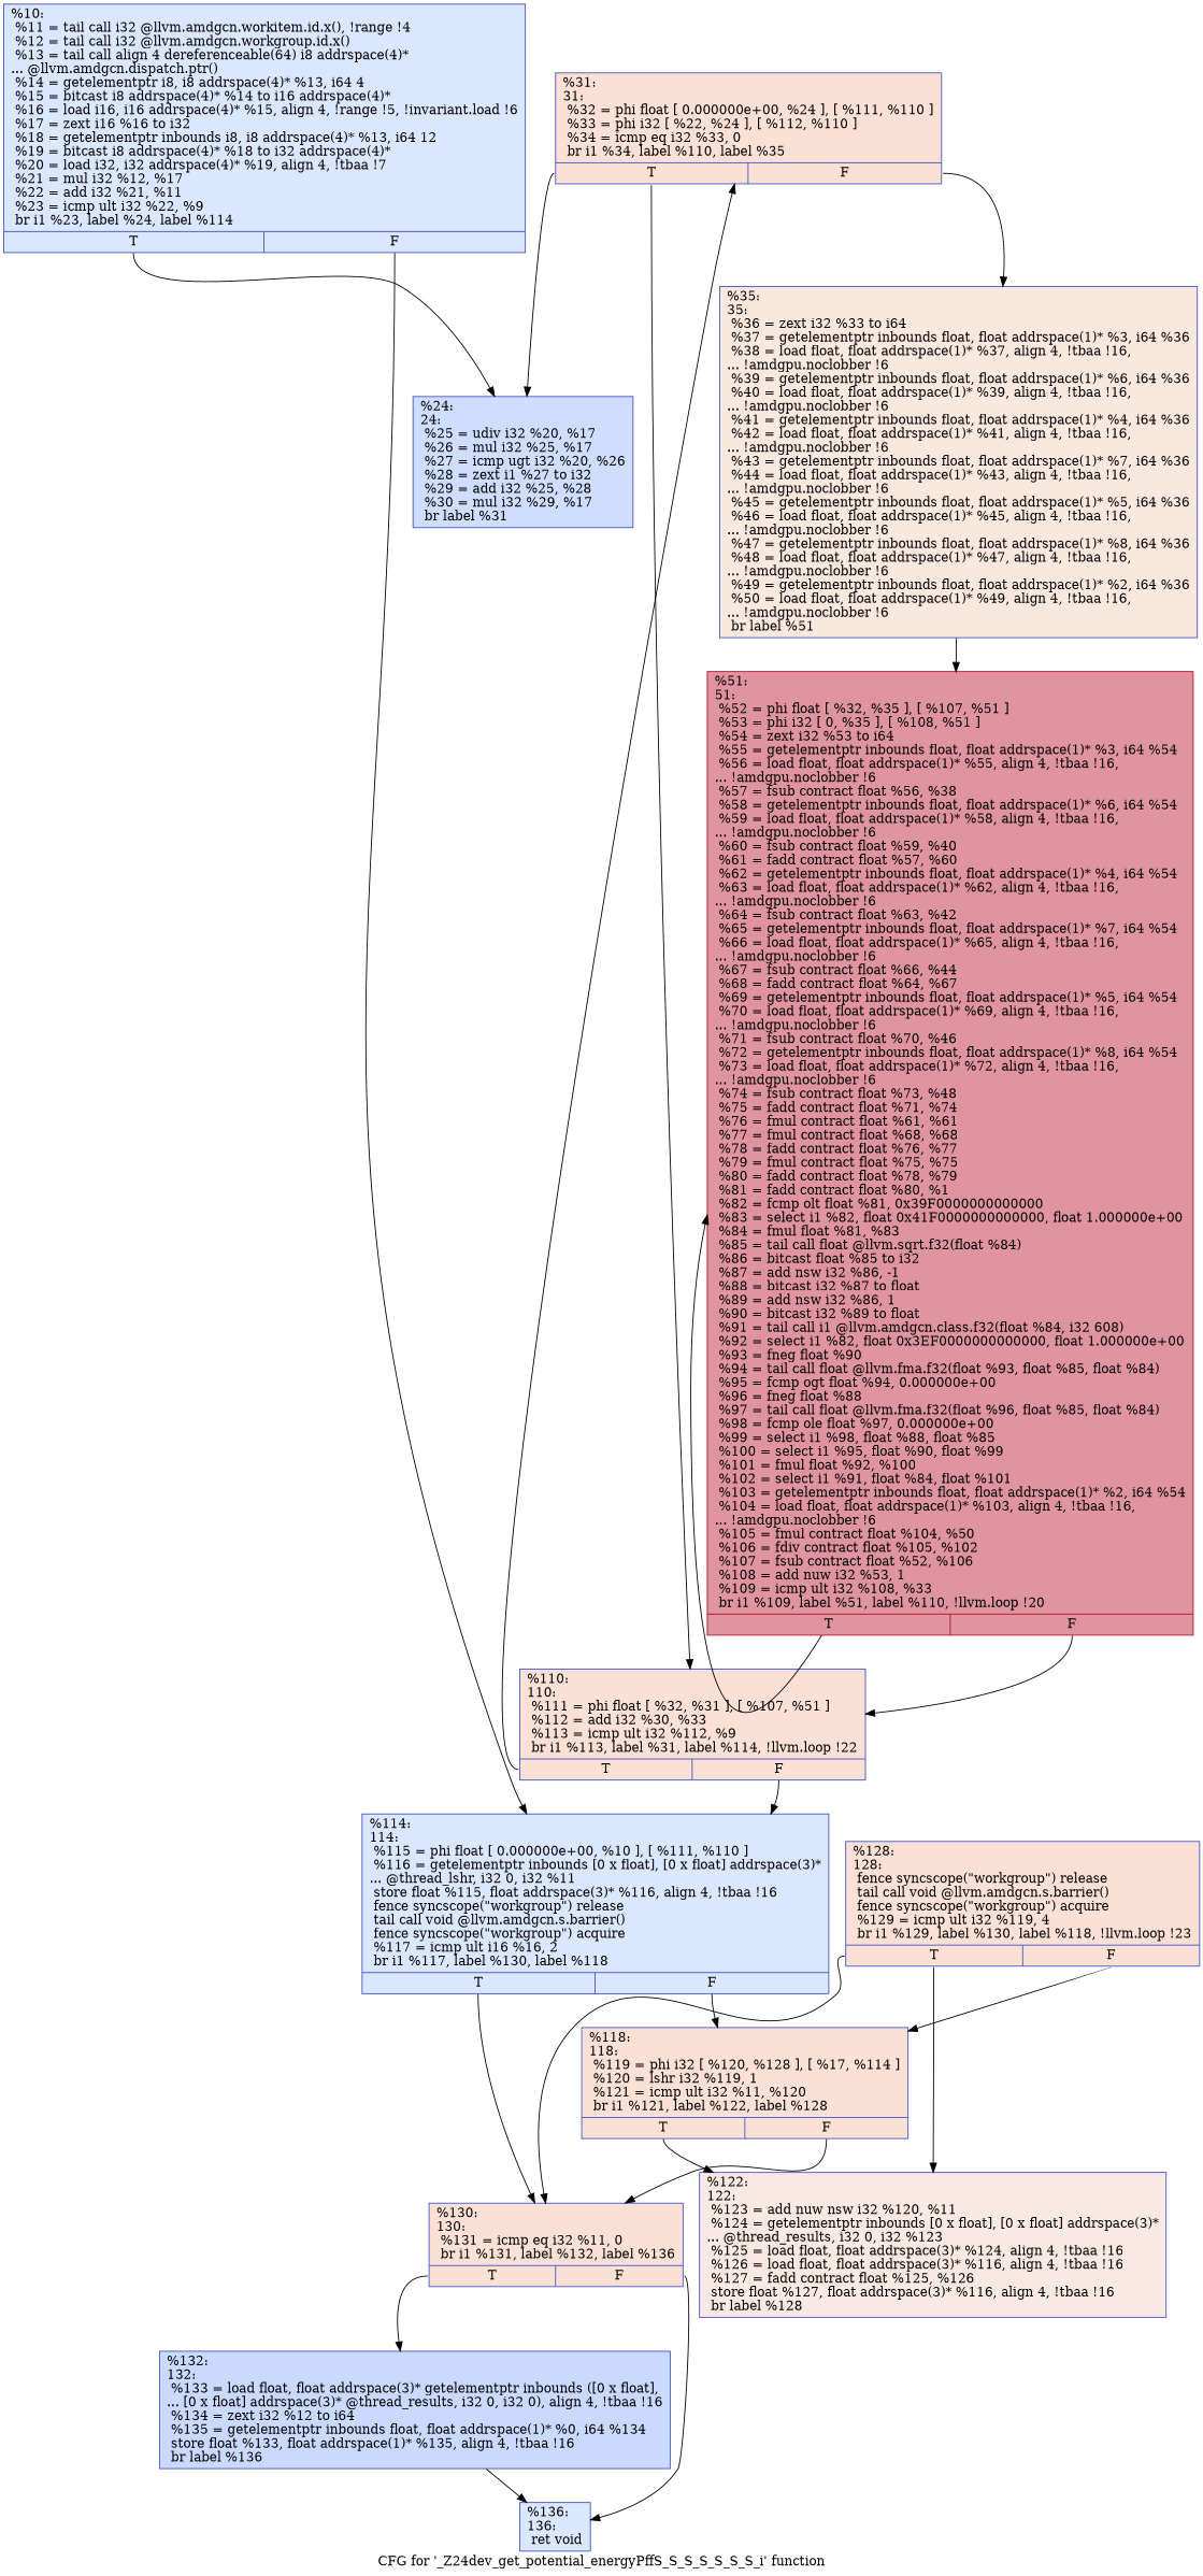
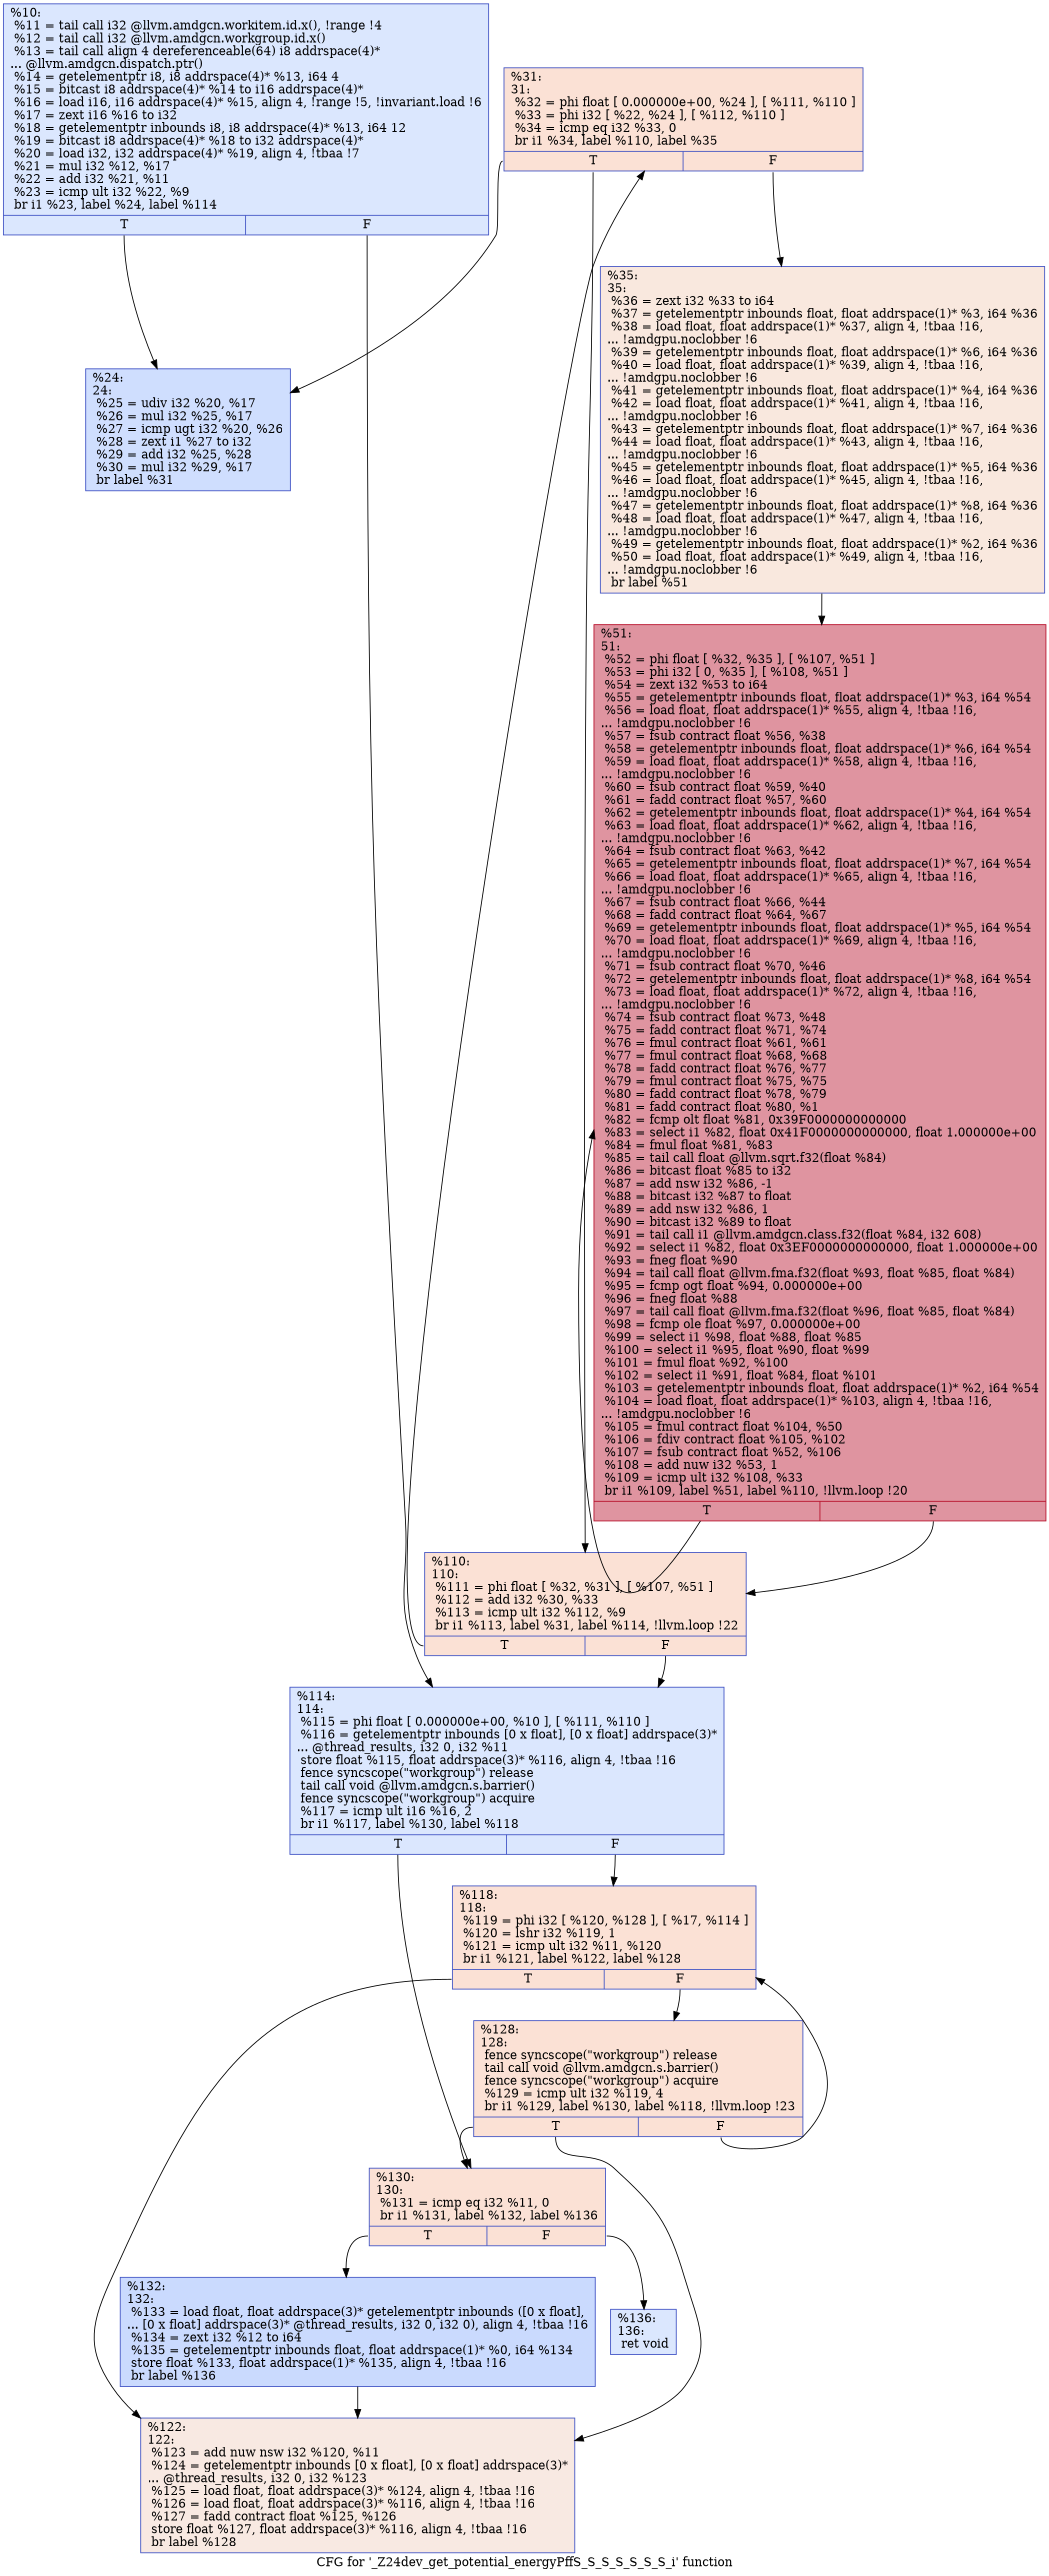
  digraph {
    label="CFG for '_Z24dev_get_potential_energyPffS_S_S_S_S_S_S_i' function"
    node [color="#3d50c3ff" fillcolor="#f7bca170" shape=record style=filled]
    edge [tailport=s0]
    n1 [fillcolor="#aec9fc70" label="{%10:\l  %11 = tail call i32 @llvm.amdgcn.workitem.id.x(), !range !4\l  %12 = tail call i32 @llvm.amdgcn.workgroup.id.x()\l  %13 = tail call align 4 dereferenceable(64) i8 addrspace(4)*\l... @llvm.amdgcn.dispatch.ptr()\l  %14 = getelementptr i8, i8 addrspace(4)* %13, i64 4\l  %15 = bitcast i8 addrspace(4)* %14 to i16 addrspace(4)*\l  %16 = load i16, i16 addrspace(4)* %15, align 4, !range !5, !invariant.load !6\l  %17 = zext i16 %16 to i32\l  %18 = getelementptr inbounds i8, i8 addrspace(4)* %13, i64 12\l  %19 = bitcast i8 addrspace(4)* %18 to i32 addrspace(4)*\l  %20 = load i32, i32 addrspace(4)* %19, align 4, !tbaa !7\l  %21 = mul i32 %12, %17\l  %22 = add i32 %21, %11\l  %23 = icmp ult i32 %22, %9\l  br i1 %23, label %24, label %114\l|{<s0>T|<s1>F}}"]
    n2 [fillcolor="#93b5fe70" label="{%24:\l24:                                               \l  %25 = udiv i32 %20, %17\l  %26 = mul i32 %25, %17\l  %27 = icmp ugt i32 %20, %26\l  %28 = zext i1 %27 to i32\l  %29 = add i32 %25, %28\l  %30 = mul i32 %29, %17\l  br label %31\l}"]
-   n3 [fillcolor="#aec9fc70" label="{%114:\l114:                                              \l  %115 = phi float [ 0.000000e+00, %10 ], [ %111, %110 ]\l  %116 = getelementptr inbounds [0 x float], [0 x float] addrspace(3)*\l... @thread_lshr, i32 0, i32 %11\l  store float %115, float addrspace(3)* %116, align 4, !tbaa !16\l  fence syncscope(\"workgroup\") release\l  tail call void @llvm.amdgcn.s.barrier()\l  fence syncscope(\"workgroup\") acquire\l  %117 = icmp ult i16 %16, 2\l  br i1 %117, label %130, label %118\l|{<s0>T|<s1>F}}"]
+   n3 [fillcolor="#aec9fc70" label="{%114:\l114:                                              \l  %115 = phi float [ 0.000000e+00, %10 ], [ %111, %110 ]\l  %116 = getelementptr inbounds [0 x float], [0 x float] addrspace(3)*\l... @thread_results, i32 0, i32 %11\l  store float %115, float addrspace(3)* %116, align 4, !tbaa !16\l  fence syncscope(\"workgroup\") release\l  tail call void @llvm.amdgcn.s.barrier()\l  fence syncscope(\"workgroup\") acquire\l  %117 = icmp ult i16 %16, 2\l  br i1 %117, label %130, label %118\l|{<s0>T|<s1>F}}"]
    n4 [label="{%130:\l130:                                              \l  %131 = icmp eq i32 %11, 0\l  br i1 %131, label %132, label %136\l|{<s0>T|<s1>F}}"]
    n5 [label="{%118:\l118:                                              \l  %119 = phi i32 [ %120, %128 ], [ %17, %114 ]\l  %120 = lshr i32 %119, 1\l  %121 = icmp ult i32 %11, %120\l  br i1 %121, label %122, label %128\l|{<s0>T|<s1>F}}"]
    n6 [label="{%31:\l31:                                               \l  %32 = phi float [ 0.000000e+00, %24 ], [ %111, %110 ]\l  %33 = phi i32 [ %22, %24 ], [ %112, %110 ]\l  %34 = icmp eq i32 %33, 0\l  br i1 %34, label %110, label %35\l|{<s0>T|<s1>F}}"]
    n7 [label="{%110:\l110:                                              \l  %111 = phi float [ %32, %31 ], [ %107, %51 ]\l  %112 = add i32 %30, %33\l  %113 = icmp ult i32 %112, %9\l  br i1 %113, label %31, label %114, !llvm.loop !22\l|{<s0>T|<s1>F}}"]
    n8 [fillcolor="#f2cab570" label="{%35:\l35:                                               \l  %36 = zext i32 %33 to i64\l  %37 = getelementptr inbounds float, float addrspace(1)* %3, i64 %36\l  %38 = load float, float addrspace(1)* %37, align 4, !tbaa !16,\l... !amdgpu.noclobber !6\l  %39 = getelementptr inbounds float, float addrspace(1)* %6, i64 %36\l  %40 = load float, float addrspace(1)* %39, align 4, !tbaa !16,\l... !amdgpu.noclobber !6\l  %41 = getelementptr inbounds float, float addrspace(1)* %4, i64 %36\l  %42 = load float, float addrspace(1)* %41, align 4, !tbaa !16,\l... !amdgpu.noclobber !6\l  %43 = getelementptr inbounds float, float addrspace(1)* %7, i64 %36\l  %44 = load float, float addrspace(1)* %43, align 4, !tbaa !16,\l... !amdgpu.noclobber !6\l  %45 = getelementptr inbounds float, float addrspace(1)* %5, i64 %36\l  %46 = load float, float addrspace(1)* %45, align 4, !tbaa !16,\l... !amdgpu.noclobber !6\l  %47 = getelementptr inbounds float, float addrspace(1)* %8, i64 %36\l  %48 = load float, float addrspace(1)* %47, align 4, !tbaa !16,\l... !amdgpu.noclobber !6\l  %49 = getelementptr inbounds float, float addrspace(1)* %2, i64 %36\l  %50 = load float, float addrspace(1)* %49, align 4, !tbaa !16,\l... !amdgpu.noclobber !6\l  br label %51\l}"]
    n9 [fillcolor="#88abfd70" label="{%132:\l132:                                              \l  %133 = load float, float addrspace(3)* getelementptr inbounds ([0 x float],\l... [0 x float] addrspace(3)* @thread_results, i32 0, i32 0), align 4, !tbaa !16\l  %134 = zext i32 %12 to i64\l  %135 = getelementptr inbounds float, float addrspace(1)* %0, i64 %134\l  store float %133, float addrspace(1)* %135, align 4, !tbaa !16\l  br label %136\l}"]
    n10 [fillcolor="#aec9fc70" label="{%136:\l136:                                              \l  ret void\l}"]
    n11 [fillcolor="#efcebd70" label="{%122:\l122:                                              \l  %123 = add nuw nsw i32 %120, %11\l  %124 = getelementptr inbounds [0 x float], [0 x float] addrspace(3)*\l... @thread_results, i32 0, i32 %123\l  %125 = load float, float addrspace(3)* %124, align 4, !tbaa !16\l  %126 = load float, float addrspace(3)* %116, align 4, !tbaa !16\l  %127 = fadd contract float %125, %126\l  store float %127, float addrspace(3)* %116, align 4, !tbaa !16\l  br label %128\l}"]
    n12 [label="{%128:\l128:                                              \l  fence syncscope(\"workgroup\") release\l  tail call void @llvm.amdgcn.s.barrier()\l  fence syncscope(\"workgroup\") acquire\l  %129 = icmp ult i32 %119, 4\l  br i1 %129, label %130, label %118, !llvm.loop !23\l|{<s0>T|<s1>F}}"]
    n13 [color="#b70d28ff" fillcolor="#b70d2870" label="{%51:\l51:                                               \l  %52 = phi float [ %32, %35 ], [ %107, %51 ]\l  %53 = phi i32 [ 0, %35 ], [ %108, %51 ]\l  %54 = zext i32 %53 to i64\l  %55 = getelementptr inbounds float, float addrspace(1)* %3, i64 %54\l  %56 = load float, float addrspace(1)* %55, align 4, !tbaa !16,\l... !amdgpu.noclobber !6\l  %57 = fsub contract float %56, %38\l  %58 = getelementptr inbounds float, float addrspace(1)* %6, i64 %54\l  %59 = load float, float addrspace(1)* %58, align 4, !tbaa !16,\l... !amdgpu.noclobber !6\l  %60 = fsub contract float %59, %40\l  %61 = fadd contract float %57, %60\l  %62 = getelementptr inbounds float, float addrspace(1)* %4, i64 %54\l  %63 = load float, float addrspace(1)* %62, align 4, !tbaa !16,\l... !amdgpu.noclobber !6\l  %64 = fsub contract float %63, %42\l  %65 = getelementptr inbounds float, float addrspace(1)* %7, i64 %54\l  %66 = load float, float addrspace(1)* %65, align 4, !tbaa !16,\l... !amdgpu.noclobber !6\l  %67 = fsub contract float %66, %44\l  %68 = fadd contract float %64, %67\l  %69 = getelementptr inbounds float, float addrspace(1)* %5, i64 %54\l  %70 = load float, float addrspace(1)* %69, align 4, !tbaa !16,\l... !amdgpu.noclobber !6\l  %71 = fsub contract float %70, %46\l  %72 = getelementptr inbounds float, float addrspace(1)* %8, i64 %54\l  %73 = load float, float addrspace(1)* %72, align 4, !tbaa !16,\l... !amdgpu.noclobber !6\l  %74 = fsub contract float %73, %48\l  %75 = fadd contract float %71, %74\l  %76 = fmul contract float %61, %61\l  %77 = fmul contract float %68, %68\l  %78 = fadd contract float %76, %77\l  %79 = fmul contract float %75, %75\l  %80 = fadd contract float %78, %79\l  %81 = fadd contract float %80, %1\l  %82 = fcmp olt float %81, 0x39F0000000000000\l  %83 = select i1 %82, float 0x41F0000000000000, float 1.000000e+00\l  %84 = fmul float %81, %83\l  %85 = tail call float @llvm.sqrt.f32(float %84)\l  %86 = bitcast float %85 to i32\l  %87 = add nsw i32 %86, -1\l  %88 = bitcast i32 %87 to float\l  %89 = add nsw i32 %86, 1\l  %90 = bitcast i32 %89 to float\l  %91 = tail call i1 @llvm.amdgcn.class.f32(float %84, i32 608)\l  %92 = select i1 %82, float 0x3EF0000000000000, float 1.000000e+00\l  %93 = fneg float %90\l  %94 = tail call float @llvm.fma.f32(float %93, float %85, float %84)\l  %95 = fcmp ogt float %94, 0.000000e+00\l  %96 = fneg float %88\l  %97 = tail call float @llvm.fma.f32(float %96, float %85, float %84)\l  %98 = fcmp ole float %97, 0.000000e+00\l  %99 = select i1 %98, float %88, float %85\l  %100 = select i1 %95, float %90, float %99\l  %101 = fmul float %92, %100\l  %102 = select i1 %91, float %84, float %101\l  %103 = getelementptr inbounds float, float addrspace(1)* %2, i64 %54\l  %104 = load float, float addrspace(1)* %103, align 4, !tbaa !16,\l... !amdgpu.noclobber !6\l  %105 = fmul contract float %104, %50\l  %106 = fdiv contract float %105, %102\l  %107 = fsub contract float %52, %106\l  %108 = add nuw i32 %53, 1\l  %109 = icmp ult i32 %108, %33\l  br i1 %109, label %51, label %110, !llvm.loop !20\l|{<s0>T|<s1>F}}"]
    n1 -> n2
    n1 -> n3 [tailport=s1]
    n3 -> n4
    n3 -> n5 [tailport=s1]
    n4 -> n9
    n4 -> n10 [tailport=s1]
    n5 -> n11
-   n5 -> n4 [tailport=s1]
+   n5 -> n12 [tailport=s1]
    n6 -> n2
    n6 -> n7
    n6 -> n8 [tailport=s1]
    n7 -> n3 [tailport=s1]
    n7 -> n6
    n8 -> n13
-   n9 -> n10
+   n9 -> n11
    n12 -> n4
    n12 -> n5 [tailport=s1]
    n12 -> n11
    n13 -> n7 [tailport=s1]
    n13 -> n13
  }
